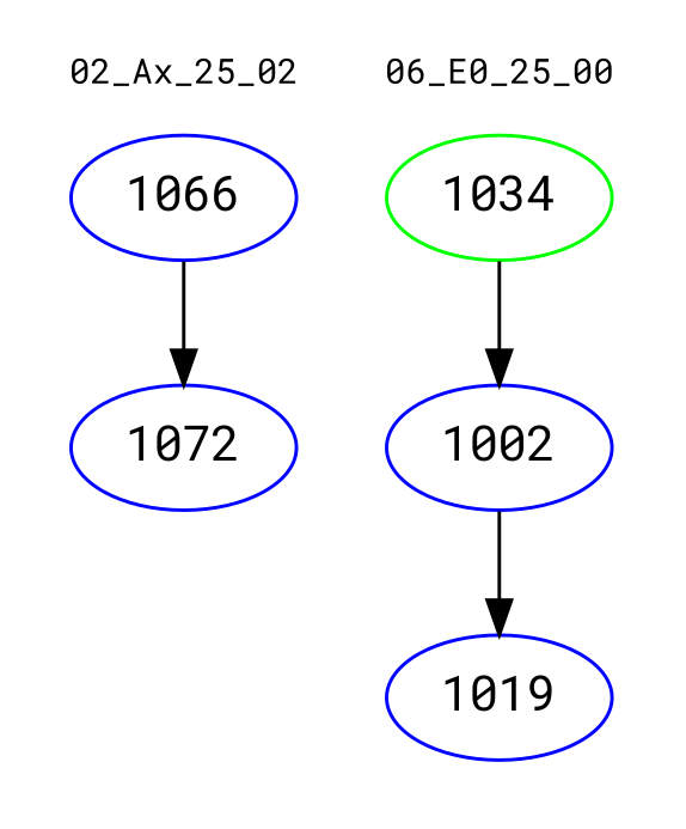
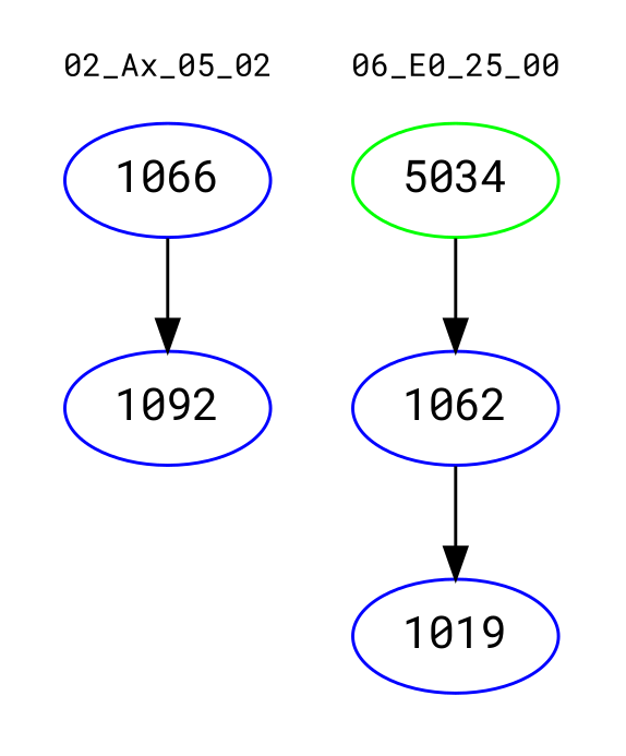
  digraph {
    fontname="Roboto Mono"
    node [color=blue fontname="Roboto Mono"]
    edge [color=black fontname="Roboto Mono"]
    n1 [label=1066]
-   n2 [label=1072]
-   n3 [color=green label=1034]
-   n4 [label=1002]
+   n2 [label=1092]
+   n3 [color=green label=5034]
+   n4 [label=1062]
    n5 [label=1019]
    subgraph cluster_1 {
      color=white
      fontsize=10
-     label="02_Ax_25_02"
+     label="02_Ax_05_02"
      n1
      n2
    }
    subgraph cluster_2 {
      color=white
      fontsize=10
      label="06_E0_25_00"
      n3
      n4
      n5
    }
    n1 -> n2
    n3 -> n4
    n4 -> n5
  }
